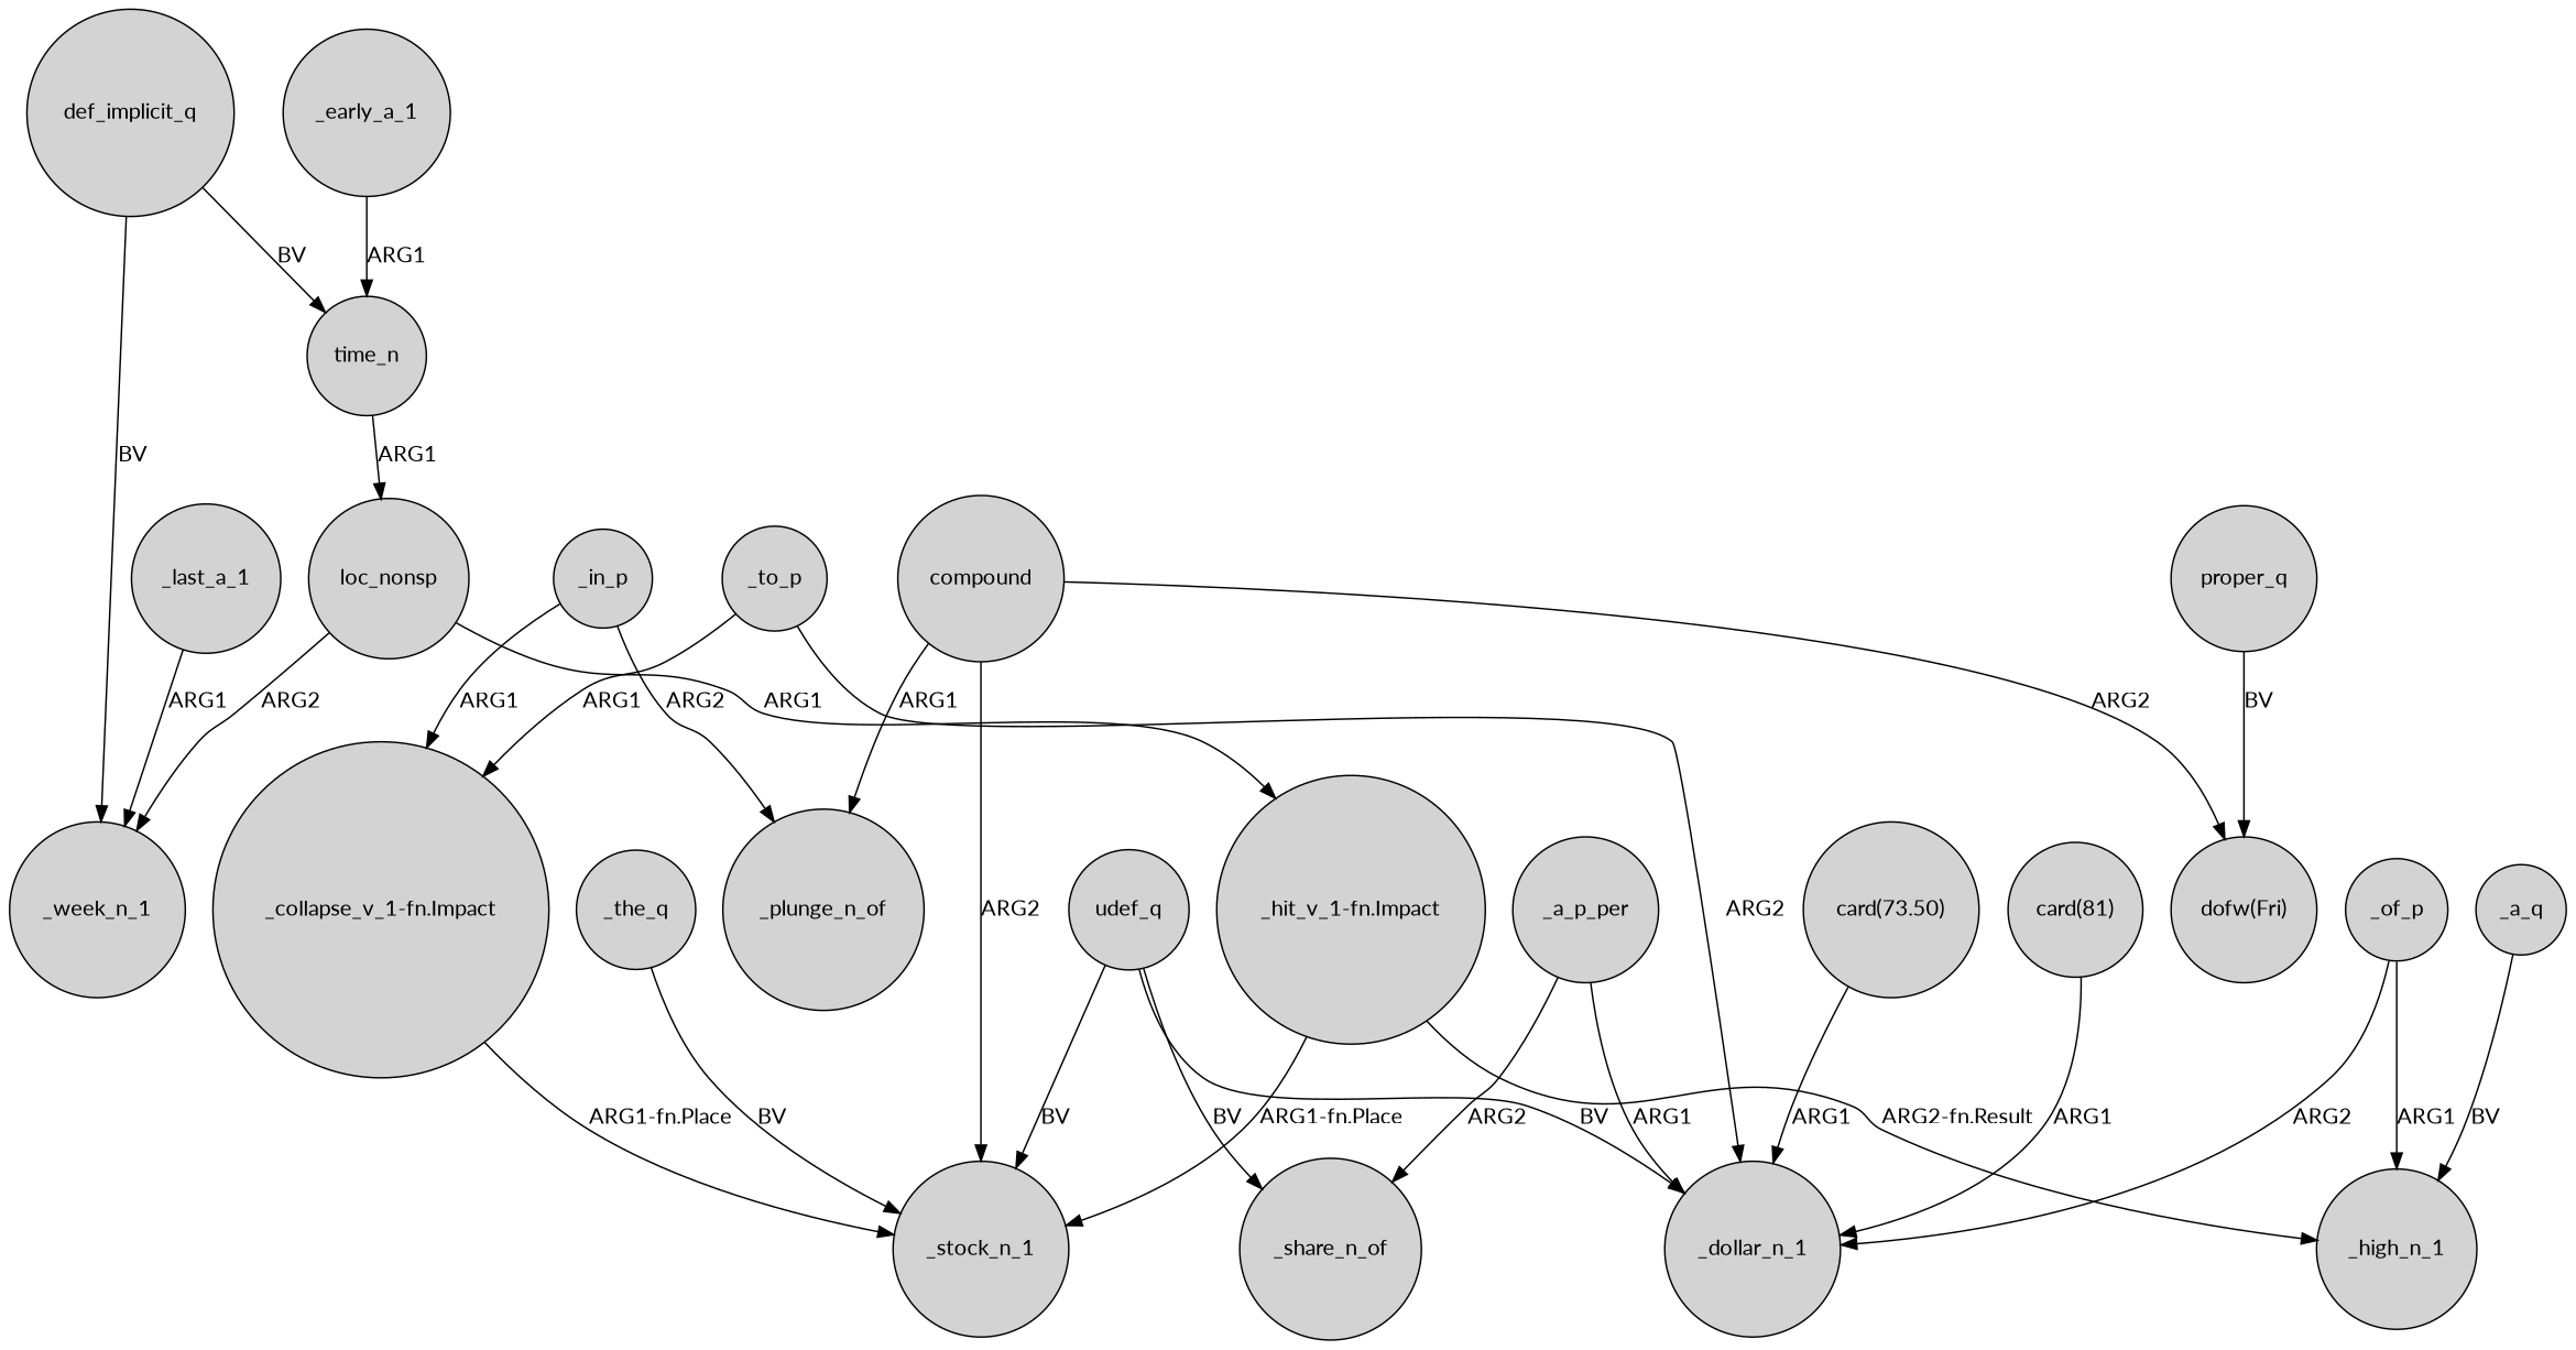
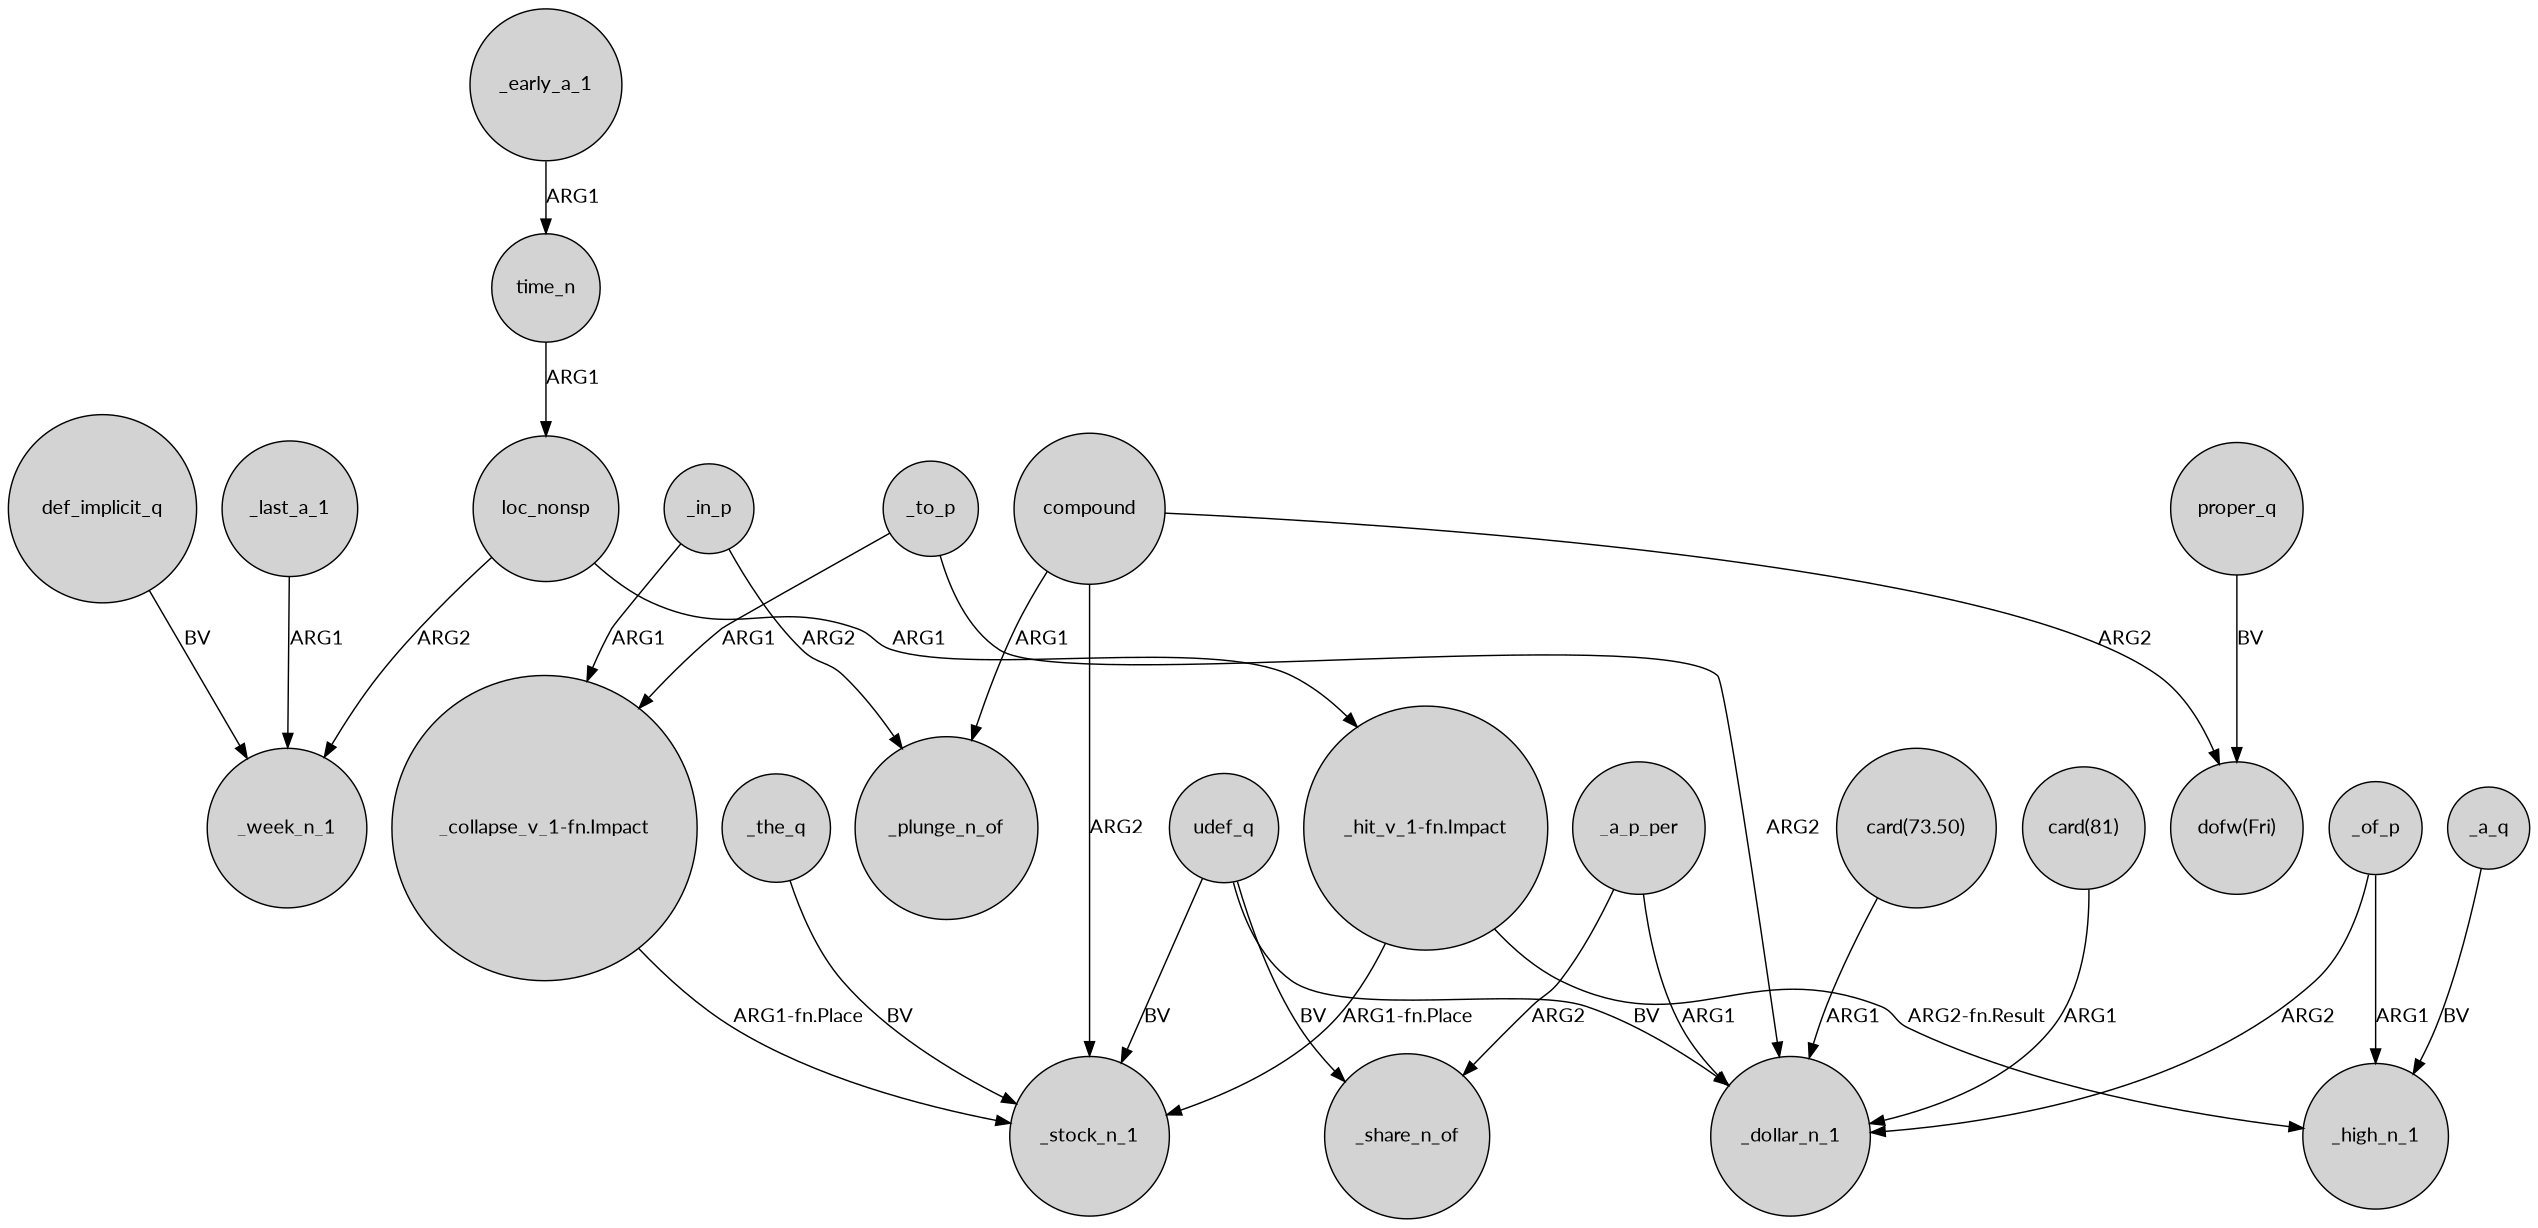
  digraph {
    fontname=Lato
    node [fontname=Lato shape=circle style=filled]
    edge [fontname=Lato]
    _early_a_1
    time_n
    loc_nonsp
    _in_p
    "_collapse_v_1-fn.Impact"
    _plunge_n_of
    _stock_n_1
    compound
    "dofw(Fri)"
    proper_q
    "card(81)"
    _dollar_n_1
    _week_n_1
    "_hit_v_1-fn.Impact"
    _high_n_1
    _to_p
    udef_q
    _share_n_of
    _the_q
    _a_q
    _a_p_per
    _last_a_1
    _of_p
    def_implicit_q
    "card(73.50)"
    _early_a_1 -> time_n [label=ARG1]
    time_n -> loc_nonsp [label=ARG1]
    loc_nonsp -> _week_n_1 [label=ARG2]
    loc_nonsp -> "_hit_v_1-fn.Impact" [label=ARG1]
    _in_p -> "_collapse_v_1-fn.Impact" [label=ARG1]
    _in_p -> _plunge_n_of [label=ARG2]
    "_collapse_v_1-fn.Impact" -> _stock_n_1 [label="ARG1-fn.Place"]
    compound -> _plunge_n_of [label=ARG1]
    compound -> _stock_n_1 [label=ARG2]
    compound -> "dofw(Fri)" [label=ARG2]
    proper_q -> "dofw(Fri)" [label=BV]
    "card(81)" -> _dollar_n_1 [label=ARG1]
    "_hit_v_1-fn.Impact" -> _stock_n_1 [label="ARG1-fn.Place"]
    "_hit_v_1-fn.Impact" -> _high_n_1 [label="ARG2-fn.Result"]
    _to_p -> "_collapse_v_1-fn.Impact" [label=ARG1]
    _to_p -> _dollar_n_1 [label=ARG2]
    udef_q -> _stock_n_1 [label=BV]
    udef_q -> _dollar_n_1 [label=BV]
    udef_q -> _share_n_of [label=BV]
    _the_q -> _stock_n_1 [label=BV]
    _a_q -> _high_n_1 [label=BV]
    _a_p_per -> _dollar_n_1 [label=ARG1]
    _a_p_per -> _share_n_of [label=ARG2]
    _last_a_1 -> _week_n_1 [label=ARG1]
    _of_p -> _dollar_n_1 [label=ARG2]
    _of_p -> _high_n_1 [label=ARG1]
-   def_implicit_q -> time_n [label=BV]
    def_implicit_q -> _week_n_1 [label=BV]
    "card(73.50)" -> _dollar_n_1 [label=ARG1]
  }
